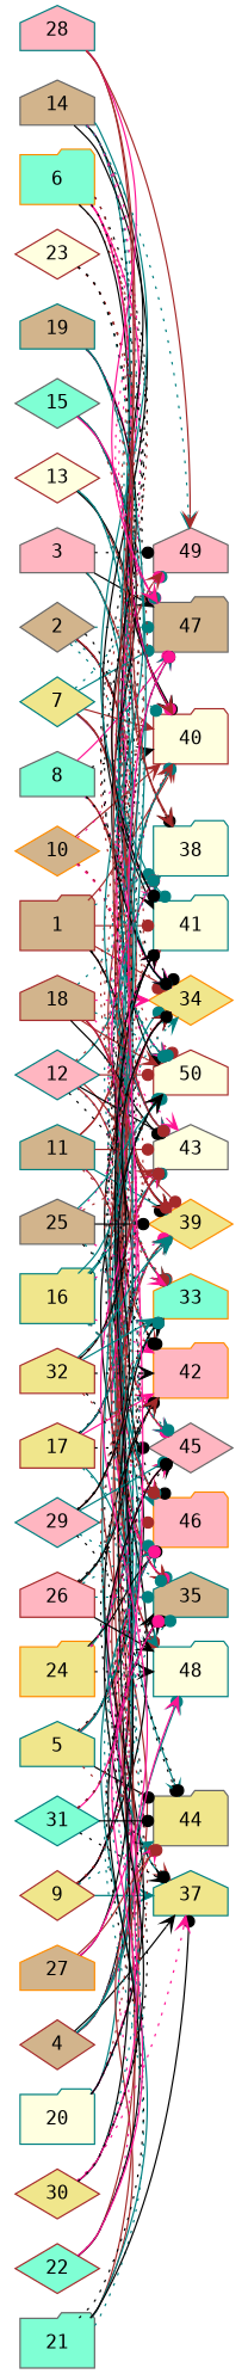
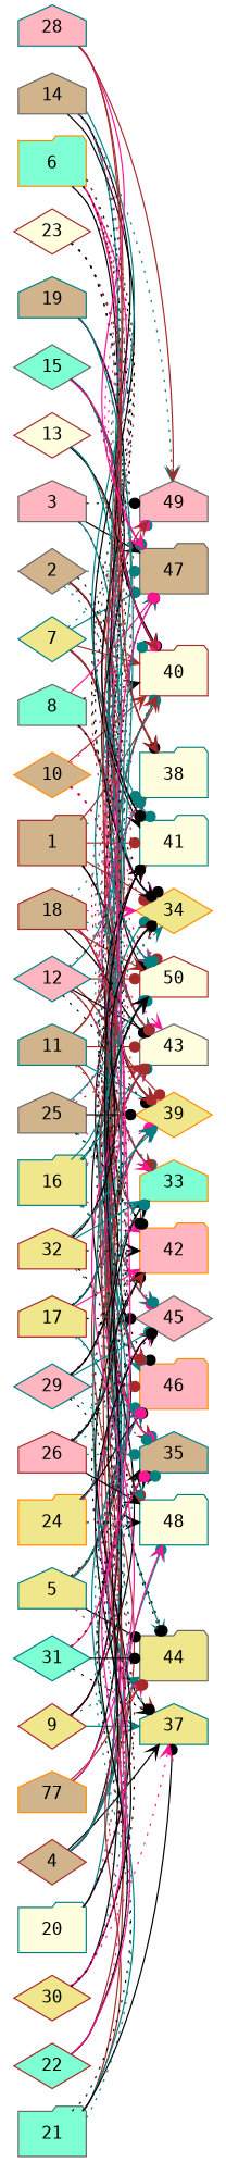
  digraph {
    fontname="DejaVu Sans Mono"
    rankdir=LR
    node [alpha=0.14 color=teal fillcolor=tan fontname="DejaVu Sans Mono" shape=house style=filled]
    edge [arrowhead=dot color=teal fontname="DejaVu Sans Mono" style=dotted]
    1 [alpha=0.07 color=brown expect_size=45984768 shape=folder]
    33 [alpha=0.04 color=darkorange expect_size=12406784 fillcolor=aquamarine]
    34 [alpha=0.19 color=darkorange expect_size=7081984 fillcolor=khaki shape=diamond]
    38 [alpha=0.05 expect_size=7017472 fillcolor=lightyellow shape=folder]
    39 [alpha=0.06 color=darkorange expect_size=11485184 fillcolor=khaki shape=diamond]
    40 [alpha=0.16 color=brown expect_size=33090560 fillcolor=lightyellow shape=folder]
    41 [expect_size=36809728 fillcolor=lightyellow shape=folder]
    44 [alpha=0.16 color=gray40 expect_size=33959936 fillcolor=khaki shape=folder]
    46 [alpha=0.02 color=darkorange expect_size=46828544 fillcolor=lightpink shape=folder]
    2 [alpha=0.03 color=gray40 expect_size=34114560 shape=diamond]
    43 [alpha=0.10 color=gray40 expect_size=25476096 fillcolor=lightyellow]
    47 [alpha=0.06 color=gray40 expect_size=15840256 shape=folder]
    50 [alpha=0.08 color=brown expect_size=48948224 fillcolor=lightyellow]
    3 [alpha=0.09 color=gray40 expect_size=34659328 fillcolor=lightpink]
    45 [alpha=0.20 color=gray40 expect_size=30707712 fillcolor=lightpink shape=diamond]
    49 [color=gray40 expect_size=34997248 fillcolor=lightpink]
    4 [alpha=0.08 color=brown expect_size=43726848 shape=diamond]
    35 [alpha=0.07 expect_size=35623936]
    37 [alpha=0.03 expect_size=20233216 fillcolor=khaki]
    48 [alpha=0.08 expect_size=23087104 fillcolor=lightyellow shape=folder]
    5 [alpha=0.19 expect_size=50942976 fillcolor=khaki]
    6 [alpha=0.04 color=darkorange expect_size=24371200 fillcolor=aquamarine shape=folder]
    7 [alpha=0.10 expect_size=16830464 fillcolor=khaki shape=diamond]
    8 [alpha=0.13 color=gray40 expect_size=7013376 fillcolor=aquamarine]
    42 [alpha=0.10 color=darkorange expect_size=39306240 fillcolor=lightpink shape=folder]
    9 [alpha=0.10 color=brown expect_size=51884032 fillcolor=khaki shape=diamond]
    10 [alpha=0.19 color=darkorange expect_size=17402880 shape=diamond]
    11 [alpha=0.09 expect_size=21907456]
    12 [alpha=0.08 expect_size=37322752 fillcolor=lightpink shape=diamond]
    13 [alpha=0.19 color=brown expect_size=43883520 fillcolor=lightyellow shape=diamond]
    14 [alpha=0.13 color=gray40 expect_size=18376704]
    15 [alpha=0.20 color=gray40 expect_size=36350976 fillcolor=aquamarine shape=diamond]
    16 [alpha=0.05 expect_size=33134592 fillcolor=khaki shape=folder]
    17 [color=brown expect_size=43399168 fillcolor=khaki]
    18 [alpha=0.06 color=brown expect_size=18856960]
    19 [alpha=0.05 expect_size=49805312]
    20 [alpha=0.01 expect_size=27001856 fillcolor=lightyellow shape=folder]
    21 [color=gray40 expect_size=24096768 fillcolor=aquamarine shape=folder]
    22 [alpha=0.20 color=brown expect_size=46176256 fillcolor=aquamarine shape=diamond]
    23 [alpha=0.18 color=brown expect_size=18053120 fillcolor=lightyellow shape=diamond]
    24 [alpha=0.12 color=darkorange expect_size=16627712 fillcolor=khaki shape=folder]
    25 [alpha=0.06 color=gray40 expect_size=48233472]
    26 [alpha=0.08 color=brown expect_size=47128576 fillcolor=lightpink]
-   27 [color=darkorange expect_size=12427264]
+   27 [color=darkorange expect_size=12427264 label=77]
    28 [alpha=0.02 expect_size=46217216 fillcolor=lightpink]
    29 [alpha=0.09 expect_size=13955072 fillcolor=lightpink shape=diamond]
    30 [alpha=0.02 color=brown expect_size=25100288 fillcolor=khaki shape=diamond]
    31 [alpha=0.01 expect_size=26968064 fillcolor=aquamarine shape=diamond]
    32 [color=brown expect_size=13112320 fillcolor=khaki]
    1 -> 33 [color=brown style=solid]
    1 -> 34 [color=brown style=solid]
    1 -> 38
    1 -> 39 [arrowhead=vee color=black style=solid]
    1 -> 40 [arrowhead=vee color=brown style=solid]
    1 -> 41 [color=brown style=solid]
    1 -> 44 [color=black]
    1 -> 46 [color=black]
    2 -> 33 [arrowhead=vee]
    2 -> 34 [color=deeppink style=solid]
    2 -> 39 [color=deeppink]
    2 -> 40
    2 -> 41 [color=black style=solid]
    2 -> 46 [arrowhead=vee]
    2 -> 46 [color=black]
    2 -> 43 [arrowhead=vee color=brown style=solid]
    2 -> 47
    2 -> 50 [arrowhead=vee color=brown]
    3 -> 33
    3 -> 34
-   3 -> 39 [arrowhead=vee color=brown style=solid]
+   3 -> 39 [arrowhead=vee color=brown]
    3 -> 46 [style=solid]
    3 -> 47 [arrowhead=vee color=black style=solid]
    3 -> 50 [color=brown]
    3 -> 45 [arrowhead=vee]
    3 -> 49 [color=black]
    4 -> 33 [arrowhead=vee color=black]
    4 -> 34 [arrowhead=vee color=black style=solid]
    4 -> 39 [color=brown style=solid]
    4 -> 46 [color=deeppink style=solid]
    4 -> 43 [arrowhead=vee color=deeppink]
    4 -> 50
    4 -> 45 [arrowhead=vee color=brown style=solid]
    4 -> 35 [arrowhead=vee style=solid]
    4 -> 37 [arrowhead=vee color=black style=solid]
    4 -> 48 [arrowhead=vee style=solid]
    5 -> 33 [color=brown]
    5 -> 34 [arrowhead=vee color=black style=solid]
    5 -> 39 [style=solid]
    5 -> 44 [color=black style=solid]
    5 -> 46 [arrowhead=vee color=brown style=solid]
    5 -> 43 [arrowhead=vee style=solid]
    5 -> 47 [arrowhead=vee color=deeppink]
    5 -> 50 [style=solid]
    5 -> 35 [color=black]
    5 -> 37 [arrowhead=vee color=brown]
    6 -> 34 [color=brown]
    6 -> 34 [color=black]
    6 -> 38 [color=black]
    6 -> 39 [arrowhead=vee color=brown style=solid]
    6 -> 40 [arrowhead=vee color=deeppink style=solid]
    6 -> 43 [arrowhead=vee color=deeppink style=solid]
    6 -> 47 [color=deeppink]
    6 -> 50 [color=black style=solid]
    6 -> 50 [color=brown]
    6 -> 35 [color=black]
    7 -> 33 [color=black]
    7 -> 34 [arrowhead=vee color=deeppink style=solid]
    7 -> 40 [arrowhead=vee color=brown style=solid]
    7 -> 47 [style=solid]
    7 -> 50 [arrowhead=vee style=solid]
    7 -> 45 [color=brown]
    7 -> 49
    7 -> 35 [arrowhead=vee color=brown style=solid]
    7 -> 48 [color=brown style=solid]
    8 -> 33 [arrowhead=vee color=brown style=solid]
    8 -> 34 [arrowhead=vee color=deeppink]
    8 -> 40 [arrowhead=vee color=black]
    8 -> 47 [color=deeppink style=solid]
    8 -> 50 [arrowhead=vee]
    8 -> 48 [color=brown style=solid]
    8 -> 42 [color=black]
    9 -> 33 [arrowhead=vee]
    9 -> 34 [arrowhead=vee color=deeppink style=solid]
    9 -> 40 [color=deeppink]
    9 -> 41 [arrowhead=vee color=black style=solid]
    9 -> 44 [arrowhead=vee]
    9 -> 46
    9 -> 50 [arrowhead=vee color=black style=solid]
    9 -> 45 [color=brown]
    9 -> 35 [color=brown]
    9 -> 37 [arrowhead=vee style=solid]
    10 -> 33 [color=deeppink]
    10 -> 40 [arrowhead=vee color=brown style=solid]
    10 -> 46 [arrowhead=vee color=deeppink]
    10 -> 43 [color=deeppink]
    10 -> 50 [arrowhead=vee color=deeppink]
    10 -> 45 [color=brown]
    10 -> 49 [color=deeppink]
    11 -> 33 [color=brown]
    11 -> 39 [style=solid]
    11 -> 40 [arrowhead=vee color=brown style=solid]
    11 -> 43 [color=brown style=solid]
    11 -> 45 [arrowhead=vee color=deeppink]
    11 -> 49 [arrowhead=vee color=brown style=solid]
    11 -> 35 [color=brown style=solid]
    12 -> 33
    12 -> 39 [color=black]
    12 -> 39 [color=brown style=solid]
    12 -> 40 [style=solid]
    12 -> 41 [arrowhead=vee color=brown]
    12 -> 46 [color=deeppink]
    12 -> 43 [color=black style=solid]
    12 -> 50 [color=brown style=solid]
    12 -> 45 [color=brown style=solid]
    13 -> 34 [arrowhead=vee]
    13 -> 38 [arrowhead=vee color=brown style=solid]
    13 -> 39 [arrowhead=vee color=brown]
    13 -> 40 [color=black style=solid]
    13 -> 41
    13 -> 46 [style=solid]
    13 -> 42
    14 -> 33
    14 -> 34 [style=solid]
    14 -> 38 [arrowhead=vee color=black]
    14 -> 40 [arrowhead=vee color=black style=solid]
    14 -> 41 [arrowhead=vee color=black style=solid]
    14 -> 41 [style=solid]
    14 -> 47 [color=deeppink]
    14 -> 50
    14 -> 45 [color=deeppink]
    14 -> 49 [arrowhead=vee]
    15 -> 33 [color=brown]
    15 -> 34 [color=black style=solid]
    15 -> 39 [color=brown]
    15 -> 40 [arrowhead=vee color=black style=solid]
    15 -> 41 [arrowhead=vee color=deeppink]
    15 -> 43 [arrowhead=vee style=solid]
    15 -> 47 [color=deeppink style=solid]
    16 -> 34 [arrowhead=vee]
    16 -> 34 [style=solid]
    16 -> 38 [arrowhead=vee style=solid]
    16 -> 39 [color=deeppink]
    16 -> 41 [arrowhead=vee color=black]
    16 -> 46
    16 -> 43 [style=solid]
    16 -> 50 [arrowhead=vee]
    16 -> 45
    16 -> 35 [arrowhead=vee color=brown]
    16 -> 48 [arrowhead=vee]
    16 -> 42 [arrowhead=vee color=deeppink]
    17 -> 38 [color=deeppink style=solid]
    17 -> 39 [arrowhead=vee color=black]
    17 -> 41 [arrowhead=vee color=black style=solid]
    17 -> 44 [arrowhead=vee style=solid]
    17 -> 43 [color=black]
    17 -> 50 [style=solid]
    17 -> 45 [color=black]
    17 -> 35
    17 -> 42 [arrowhead=vee color=deeppink style=solid]
    18 -> 34 [arrowhead=vee color=deeppink]
    18 -> 38 [arrowhead=vee]
    18 -> 46 [color=brown style=solid]
    18 -> 43 [color=black style=solid]
    18 -> 43 [arrowhead=vee color=deeppink]
    18 -> 50 [arrowhead=vee color=brown style=solid]
    18 -> 50
    18 -> 35 [color=deeppink style=solid]
    18 -> 42 [arrowhead=vee color=brown style=solid]
    19 -> 40 [color=deeppink style=solid]
    19 -> 41 [color=black style=solid]
    19 -> 47
-   19 -> 35 [arrowhead=vee color=brown]
+   15 -> 35 [arrowhead=vee color=brown]
    19 -> 37 [style=solid]
    20 -> 33 [color=brown]
    20 -> 39 [arrowhead=vee color=brown]
    20 -> 46 [arrowhead=vee color=black]
    20 -> 47 [arrowhead=vee style=solid]
    20 -> 45 [arrowhead=vee color=deeppink style=solid]
    20 -> 35 [color=deeppink]
    20 -> 48
    20 -> 42 [arrowhead=vee color=black style=solid]
    21 -> 39 [arrowhead=vee color=brown style=solid]
    21 -> 44 [color=brown style=solid]
    21 -> 46 [arrowhead=vee style=solid]
    21 -> 35
    21 -> 35 [arrowhead=vee color=black]
    21 -> 37 [color=black style=solid]
    22 -> 34 [arrowhead=vee color=brown style=solid]
    22 -> 44 [arrowhead=vee color=deeppink]
    22 -> 46
    22 -> 35 [arrowhead=vee color=black style=solid]
    22 -> 48 [arrowhead=vee color=deeppink style=solid]
    23 -> 34 [arrowhead=vee color=black]
    23 -> 39 [arrowhead=vee color=brown]
    23 -> 40 [arrowhead=vee color=brown]
    23 -> 43
    23 -> 47 [arrowhead=vee color=brown]
    23 -> 42 [color=black]
    24 -> 33 [style=solid]
    24 -> 34 [arrowhead=vee color=black]
    24 -> 39 [arrowhead=vee color=deeppink]
    24 -> 46 [color=black style=solid]
    24 -> 43 [color=deeppink]
    24 -> 48 [arrowhead=vee color=black]
    25 -> 33 [arrowhead=vee color=deeppink]
    25 -> 39 [color=black style=solid]
    25 -> 41 [arrowhead=vee color=deeppink]
    25 -> 43 [arrowhead=vee color=brown]
    25 -> 50 [style=solid]
    25 -> 45 [arrowhead=vee]
    25 -> 42 [color=black]
    26 -> 34 [arrowhead=vee color=brown]
    26 -> 41 [color=black]
    26 -> 46
    26 -> 43 [style=solid]
    26 -> 50 [arrowhead=vee color=brown]
    26 -> 45 [arrowhead=vee color=black]
    26 -> 35
    26 -> 48 [arrowhead=vee color=black style=solid]
    26 -> 42 [arrowhead=vee color=black style=solid]
    27 -> 41 [arrowhead=vee color=black style=solid]
    27 -> 44 [color=brown style=solid]
    27 -> 46 [color=deeppink]
    27 -> 43 [arrowhead=vee color=deeppink style=solid]
    28 -> 38 [arrowhead=vee color=brown style=solid]
    28 -> 43 [color=brown style=solid]
    28 -> 47 [arrowhead=vee color=deeppink style=solid]
    28 -> 49 [arrowhead=vee color=brown style=solid]
    29 -> 33 [arrowhead=vee color=black]
    29 -> 38 [color=brown]
    29 -> 39 [arrowhead=vee]
    29 -> 44 [color=black]
    29 -> 46 [color=brown]
    29 -> 43 [color=brown style=solid]
    29 -> 47 [color=black]
    29 -> 50 [arrowhead=vee color=black style=solid]
    29 -> 45 [style=solid]
    29 -> 35
    30 -> 33 [arrowhead=vee color=black style=solid]
    30 -> 38
    30 -> 46 [arrowhead=vee]
    30 -> 45 [color=black style=solid]
    30 -> 35 [color=deeppink style=solid]
    30 -> 37 [arrowhead=vee color=deeppink]
    30 -> 42 [color=black]
    31 -> 33
    31 -> 39 [arrowhead=vee]
    31 -> 40
    31 -> 44 [color=black style=solid]
    31 -> 46 [color=deeppink]
    31 -> 47 [color=deeppink style=solid]
    31 -> 45 [color=black]
    31 -> 37 [arrowhead=vee color=black]
    31 -> 42 [arrowhead=vee color=brown]
    32 -> 33 [arrowhead=vee style=solid]
    32 -> 34 [color=black style=solid]
    32 -> 39 [arrowhead=vee style=solid]
    32 -> 40 [arrowhead=vee color=brown]
    32 -> 46 [arrowhead=vee color=brown]
    32 -> 43 [arrowhead=vee color=brown]
    32 -> 50 [arrowhead=vee color=black]
    32 -> 37 [color=black]
    32 -> 42 [arrowhead=vee color=black]
  }
